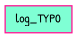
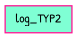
  digraph {
    rankdir=LR
    fontname="Patrick Hand"
-   n1 [color=deeppink fillcolor=aquamarine fontname="Patrick Hand" fontsize=10 height=0.2 label=log_TYP0 shape=record style=filled width=0.4]
+   n1 [color=deeppink fillcolor=aquamarine fontname="Patrick Hand" fontsize=10 height=0.2 label=log_TYP2 shape=record style=filled width=0.4]
  }
